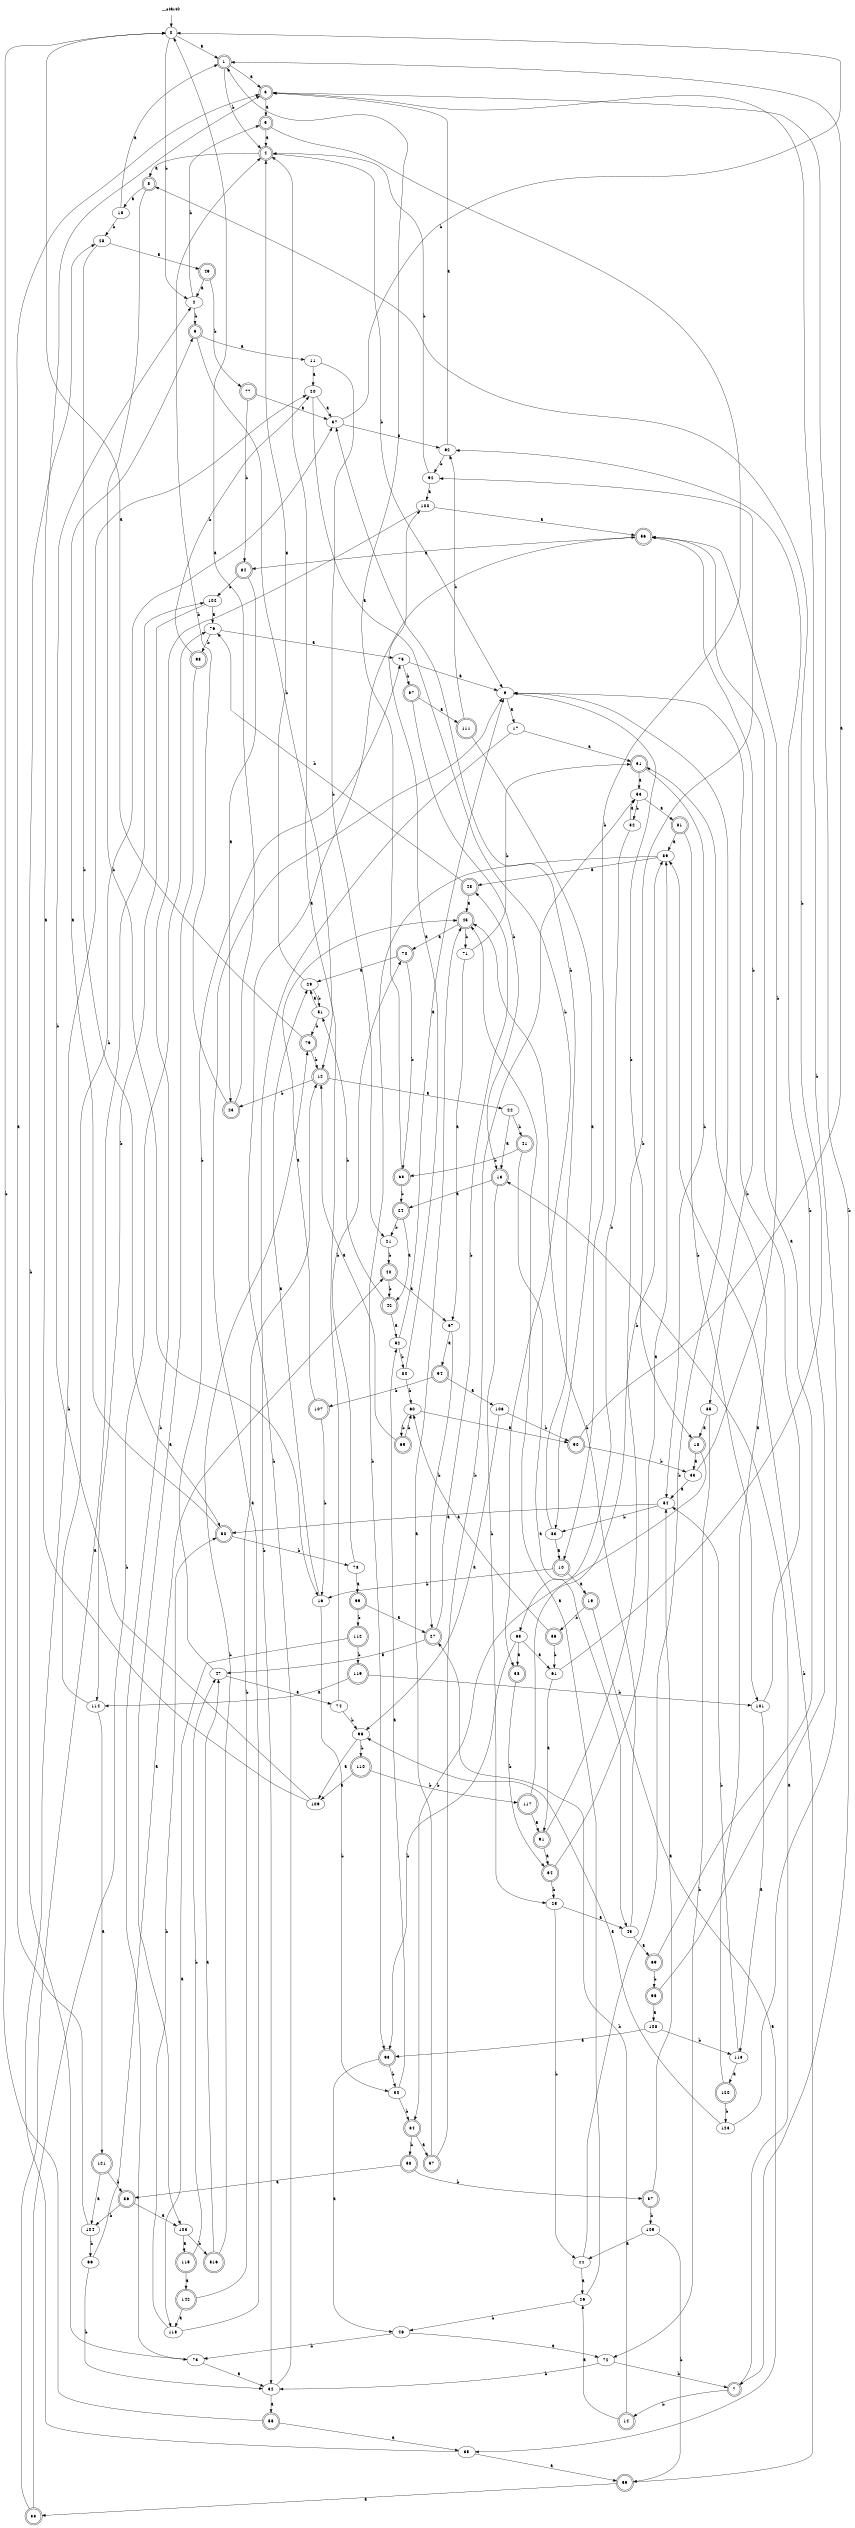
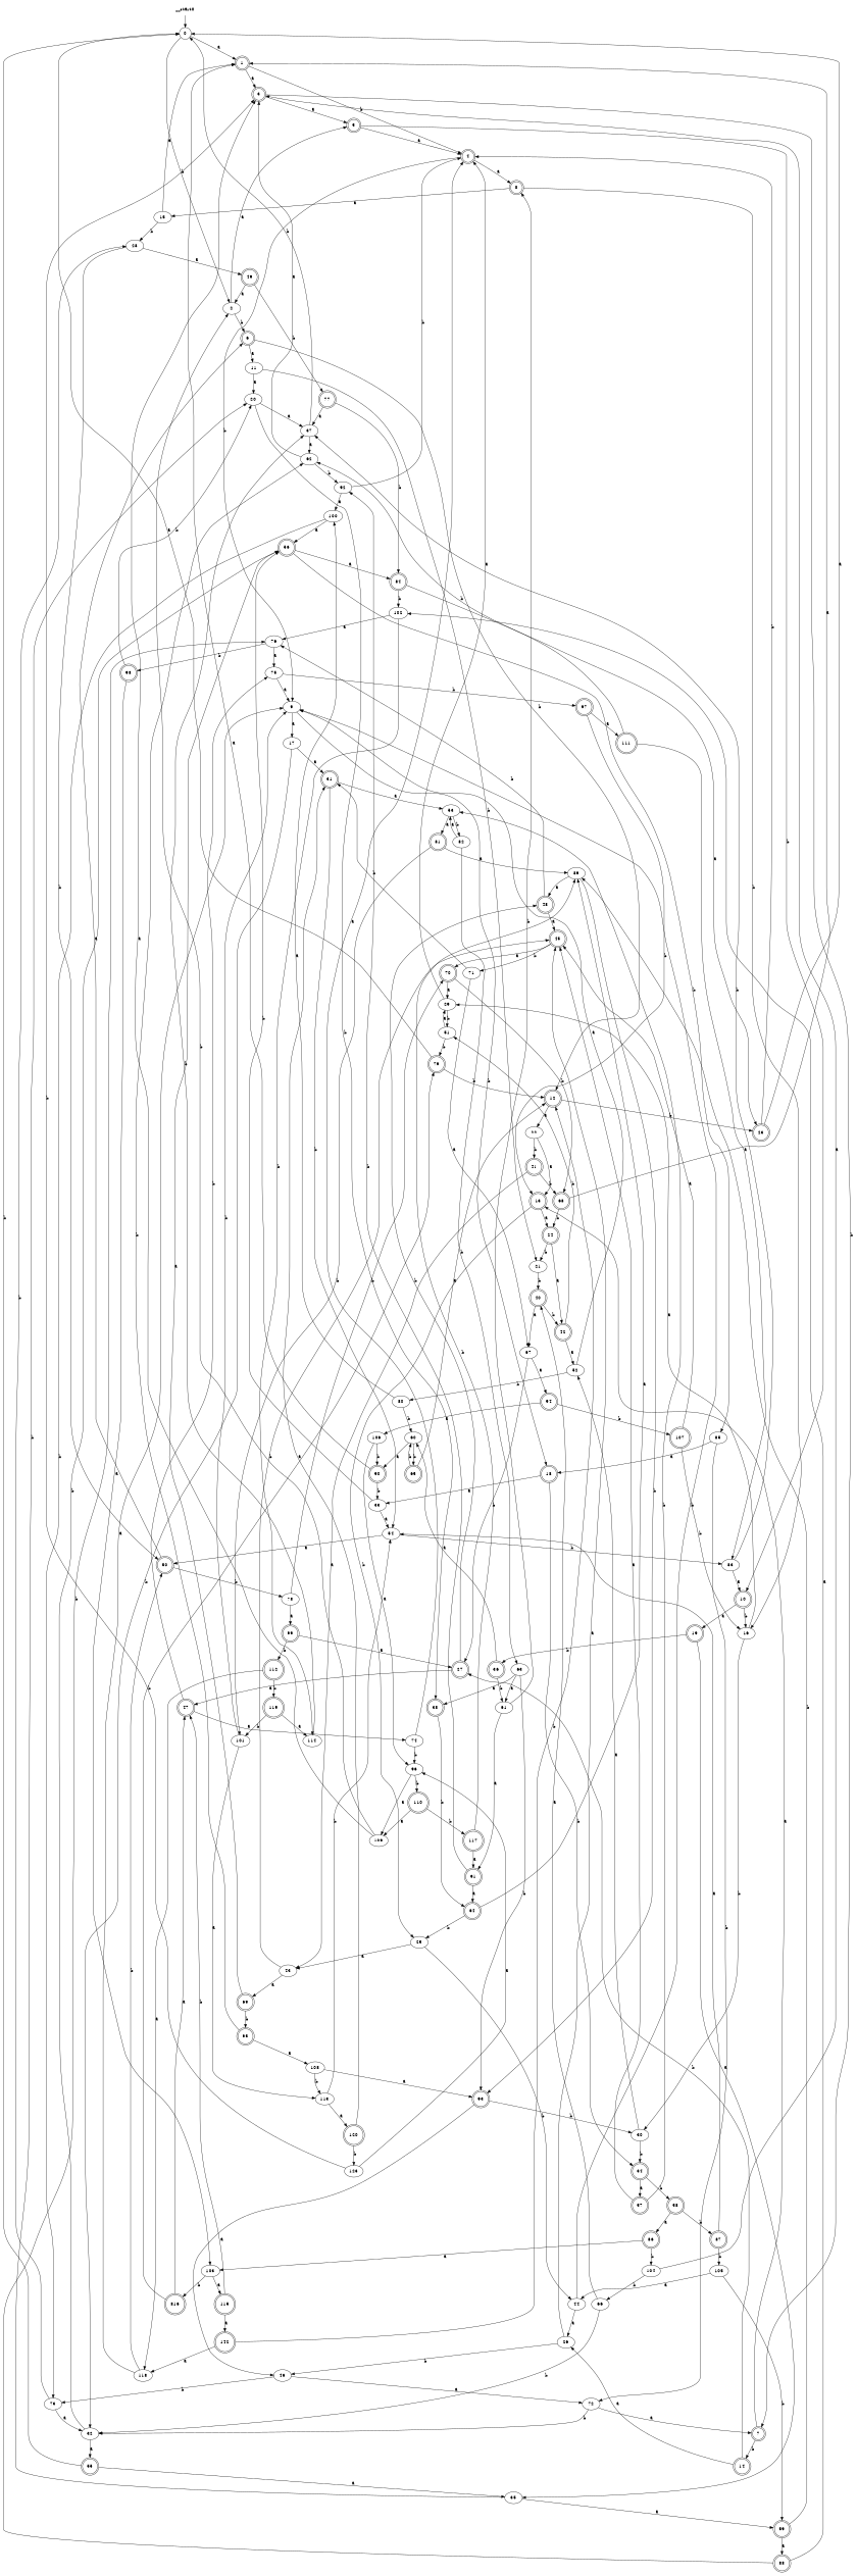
  digraph {
    node [shape=doublecircle]
    __start0 [shape=none]
    0 [shape=circle]
    1
    2 [shape=""]
    3
    4
    5
    6
    7
    8
    9 [shape=""]
    10
    11 [shape=""]
    12
    13
    14
    15 [shape=""]
    16 [shape=""]
    17 [shape=""]
    18
    19
    20 [shape=""]
    21 [shape=""]
    22 [shape=""]
    23
    24
    25 [shape=""]
    26 [shape=""]
    27
    28 [shape=""]
    29 [shape=""]
    30 [shape=""]
    31
    32 [shape=""]
    33 [shape=""]
    34
    35 [shape=""]
    36
    37 [shape=""]
    38
    40
    41
    42
    43 [shape=""]
    44 [shape=""]
    45
    46 [shape=""]
-   47 [shape=""]
+   47
    48
    49
    50
    51 [shape=""]
    52 [shape=""]
    53 [shape=""]
    54 [shape=""]
    55
    56
    57
    58
    59
    60 [shape=""]
    61 [shape=""]
    62 [shape=""]
    64
    67 [shape=""]
    68
    69
    70
    71 [shape=""]
    72 [shape=""]
    73 [shape=""]
    74 [shape=""]
    75 [shape=""]
    76 [shape=""]
    77
    78 [shape=""]
    79
    80 [shape=""]
    81
    82 [shape=""]
    83 [shape=""]
    84
    85 [shape=""]
    86
    87
    88
    89 [shape=""]
    65
    90
    91
    92 [shape=""]
    63 [shape=""]
    93
    66 [shape=""]
    94
    95
    96 [shape=""]
    97
    98
    99
    100 [shape=""]
    101 [shape=""]
    102 [shape=""]
    103 [shape=""]
    104 [shape=""]
    105 [shape=""]
    106 [shape=""]
    107
    108 [shape=""]
    109 [shape=""]
    110
    111
    112
    113 [shape=""]
    114 [shape=""]
    115
    n117 [label=816]
    117
    118 [shape=""]
    119
    120
-   121
    n123 [label=142]
    123 [shape=""]
    __start0 -> 0
    0 -> 1 [label=a]
    0 -> 2 [label=b]
    1 -> 3 [label=a]
    1 -> 4 [label=b]
-   2 -> 5 [label=b]
+   2 -> 5 [label=a]
    2 -> 6 [label=b]
    3 -> 5 [label=a]
    3 -> 7 [label=b]
    4 -> 8 [label=a]
    4 -> 9 [label=b]
    5 -> 4 [label=a]
    5 -> 10 [label=b]
    6 -> 11 [label=a]
    6 -> 12 [label=b]
    7 -> 13 [label=a]
    7 -> 14 [label=b]
    8 -> 15 [label=a]
    8 -> 16 [label=b]
    9 -> 17 [label=a]
    9 -> 18 [label=b]
    10 -> 16 [label=b]
    10 -> 19 [label=a]
    11 -> 20 [label=a]
    11 -> 21 [label=b]
    12 -> 22 [label=a]
    12 -> 23 [label=b]
    13 -> 24 [label=a]
    13 -> 25 [label=b]
    14 -> 26 [label=a]
    14 -> 27 [label=b]
    15 -> 1 [label=a]
    15 -> 28 [label=b]
    16 -> 29 [label=a]
    16 -> 30 [label=b]
    17 -> 31 [label=a]
    17 -> 32 [label=b]
    18 -> 33 [label=a]
    18 -> 34 [label=b]
    19 -> 35 [label=a]
    19 -> 36 [label=b]
    20 -> 37 [label=a]
    20 -> 38 [label=b]
    21 -> 40 [label=b]
    22 -> 13 [label=a]
    22 -> 41 [label=b]
    23 -> 0 [label=a]
    23 -> 4 [label=b]
    24 -> 21 [label=b]
    24 -> 42 [label=a]
    25 -> 43 [label=a]
    25 -> 44 [label=b]
    26 -> 45 [label=a]
    26 -> 46 [label=b]
    27 -> 47 [label=a]
    27 -> 48 [label=b]
    28 -> 49 [label=a]
    28 -> 50 [label=b]
    29 -> 4 [label=a]
    29 -> 51 [label=b]
    30 -> 34 [label=b]
    30 -> 52 [label=a]
    31 -> 53 [label=a]
    31 -> 54 [label=b]
    32 -> 55 [label=a]
    32 -> 56 [label=b]
    33 -> 54 [label=a]
    33 -> 56 [label=b]
    34 -> 57 [label=a]
    34 -> 58 [label=b]
    35 -> 20 [label=b]
    35 -> 59 [label=a]
    36 -> 60 [label=a]
    36 -> 61 [label=b]
    37 -> 0 [label=b]
    37 -> 62 [label=a]
    38 -> 64 [label=b]
    40 -> 42 [label=b]
    40 -> 67 [label=a]
    41 -> 43 [label=a]
    41 -> 68 [label=b]
    42 -> 51 [label=b]
    42 -> 52 [label=a]
    43 -> 45 [label=b]
    43 -> 69 [label=a]
    44 -> 9 [label=b]
    44 -> 26 [label=a]
    45 -> 70 [label=a]
    45 -> 71 [label=b]
    46 -> 72 [label=a]
    46 -> 73 [label=b]
    47 -> 74 [label=a]
    47 -> 75 [label=b]
    48 -> 45 [label=a]
    48 -> 76 [label=b]
    49 -> 2 [label=a]
    49 -> 77 [label=b]
    50 -> 6 [label=a]
    50 -> 78 [label=b]
    51 -> 29 [label=a]
    51 -> 79 [label=b]
    52 -> 9 [label=a]
    52 -> 80 [label=b]
    53 -> 81 [label=a]
    53 -> 82 [label=b]
    54 -> 50 [label=a]
    54 -> 83 [label=b]
    55 -> 0 [label=b]
    55 -> 35 [label=a]
    56 -> 84 [label=a]
    56 -> 85 [label=b]
    57 -> 45 [label=a]
    57 -> 53 [label=b]
    58 -> 86 [label=a]
    58 -> 87 [label=b]
    59 -> 88 [label=a]
    59 -> 89 [label=b]
    60 -> 65 [label=b]
    60 -> 90 [label=a]
    61 -> 8 [label=b]
    61 -> 91 [label=a]
    62 -> 3 [label=a]
    62 -> 92 [label=b]
    64 -> 25 [label=b]
    64 -> 89 [label=a]
    67 -> 27 [label=b]
    67 -> 94 [label=a]
    68 -> 1 [label=a]
    68 -> 24 [label=b]
    69 -> 56 [label=a]
    69 -> 95 [label=b]
    70 -> 29 [label=a]
    70 -> 68 [label=b]
    71 -> 31 [label=b]
    71 -> 67 [label=a]
-   72 -> 7 [label=b]
+   72 -> 7 [label=a]
    72 -> 32 [label=b]
    73 -> 28 [label=b]
    73 -> 32 [label=a]
    74 -> 4 [label=a]
    74 -> 96 [label=b]
    75 -> 9 [label=a]
    75 -> 97 [label=b]
    76 -> 75 [label=a]
    76 -> 98 [label=b]
    77 -> 37 [label=a]
    77 -> 84 [label=b]
    78 -> 70 [label=b]
    78 -> 99 [label=a]
    79 -> 0 [label=a]
    79 -> 12 [label=b]
    80 -> 60 [label=b]
    80 -> 100 [label=a]
    81 -> 89 [label=a]
    81 -> 101 [label=b]
    82 -> 53 [label=a]
    82 -> 63 [label=b]
    83 -> 10 [label=a]
    83 -> 37 [label=b]
    84 -> 23 [label=a]
    84 -> 102 [label=b]
    85 -> 18 [label=a]
    85 -> 72 [label=b]
    86 -> 103 [label=a]
    86 -> 104 [label=b]
    87 -> 54 [label=a]
    87 -> 105 [label=b]
    88 -> 76 [label=b]
    88 -> 102 [label=a]
    89 -> 48 [label=a]
    89 -> 93 [label=b]
    65 -> 12 [label=a]
    65 -> 60 [label=b]
    90 -> 1 [label=a]
    90 -> 33 [label=b]
    91 -> 64 [label=a]
    91 -> 92 [label=b]
    92 -> 4 [label=b]
    92 -> 100 [label=a]
    63 -> 38 [label=a]
    63 -> 61 [label=a]
    63 -> 93 [label=b]
    93 -> 30 [label=b]
    93 -> 46 [label=a]
    66 -> 32 [label=b]
    66 -> 40 [label=a]
    94 -> 106 [label=a]
    94 -> 107 [label=b]
    95 -> 62 [label=b]
    95 -> 108 [label=a]
    96 -> 109 [label=a]
    96 -> 110 [label=b]
    97 -> 13 [label=b]
    97 -> 111 [label=a]
    98 -> 20 [label=b]
    98 -> 103 [label=a]
    99 -> 27 [label=a]
    99 -> 112 [label=b]
    100 -> 56 [label=a]
    100 -> 73 [label=b]
    101 -> 9 [label=b]
    101 -> 113 [label=a]
    102 -> 76 [label=a]
    102 -> 114 [label=b]
    103 -> 115 [label=a]
    103 -> n117 [label=b]
    104 -> 3 [label=a]
    104 -> 66 [label=b]
    105 -> 44 [label=a]
    105 -> 59 [label=b]
    106 -> 90 [label=b]
    106 -> 96 [label=a]
    107 -> 16 [label=b]
    107 -> 45 [label=a]
    108 -> 93 [label=a]
    108 -> 113 [label=b]
    109 -> 2 [label=b]
    109 -> 3 [label=a]
    110 -> 109 [label=a]
    110 -> 117 [label=b]
    111 -> 62 [label=b]
    111 -> 83 [label=a]
    112 -> 118 [label=a]
    112 -> 119 [label=b]
    113 -> 54 [label=b]
    113 -> 120 [label=a]
    114 -> 37 [label=b]
-   114 -> 121 [label=a]
    115 -> 47 [label=b]
    115 -> n123 [label=a]
    n117 -> 47 [label=a]
    n117 -> 79 [label=b]
    117 -> 89 [label=b]
    117 -> 91 [label=a]
    118 -> 9 [label=a]
    118 -> 50 [label=b]
    119 -> 101 [label=b]
    119 -> 114 [label=a]
    120 -> 31 [label=a]
    120 -> 123 [label=b]
-   121 -> 86 [label=b]
-   121 -> 104 [label=a]
    n123 -> 12 [label=b]
    n123 -> 118 [label=a]
    123 -> 3 [label=b]
    123 -> 96 [label=a]
  }
